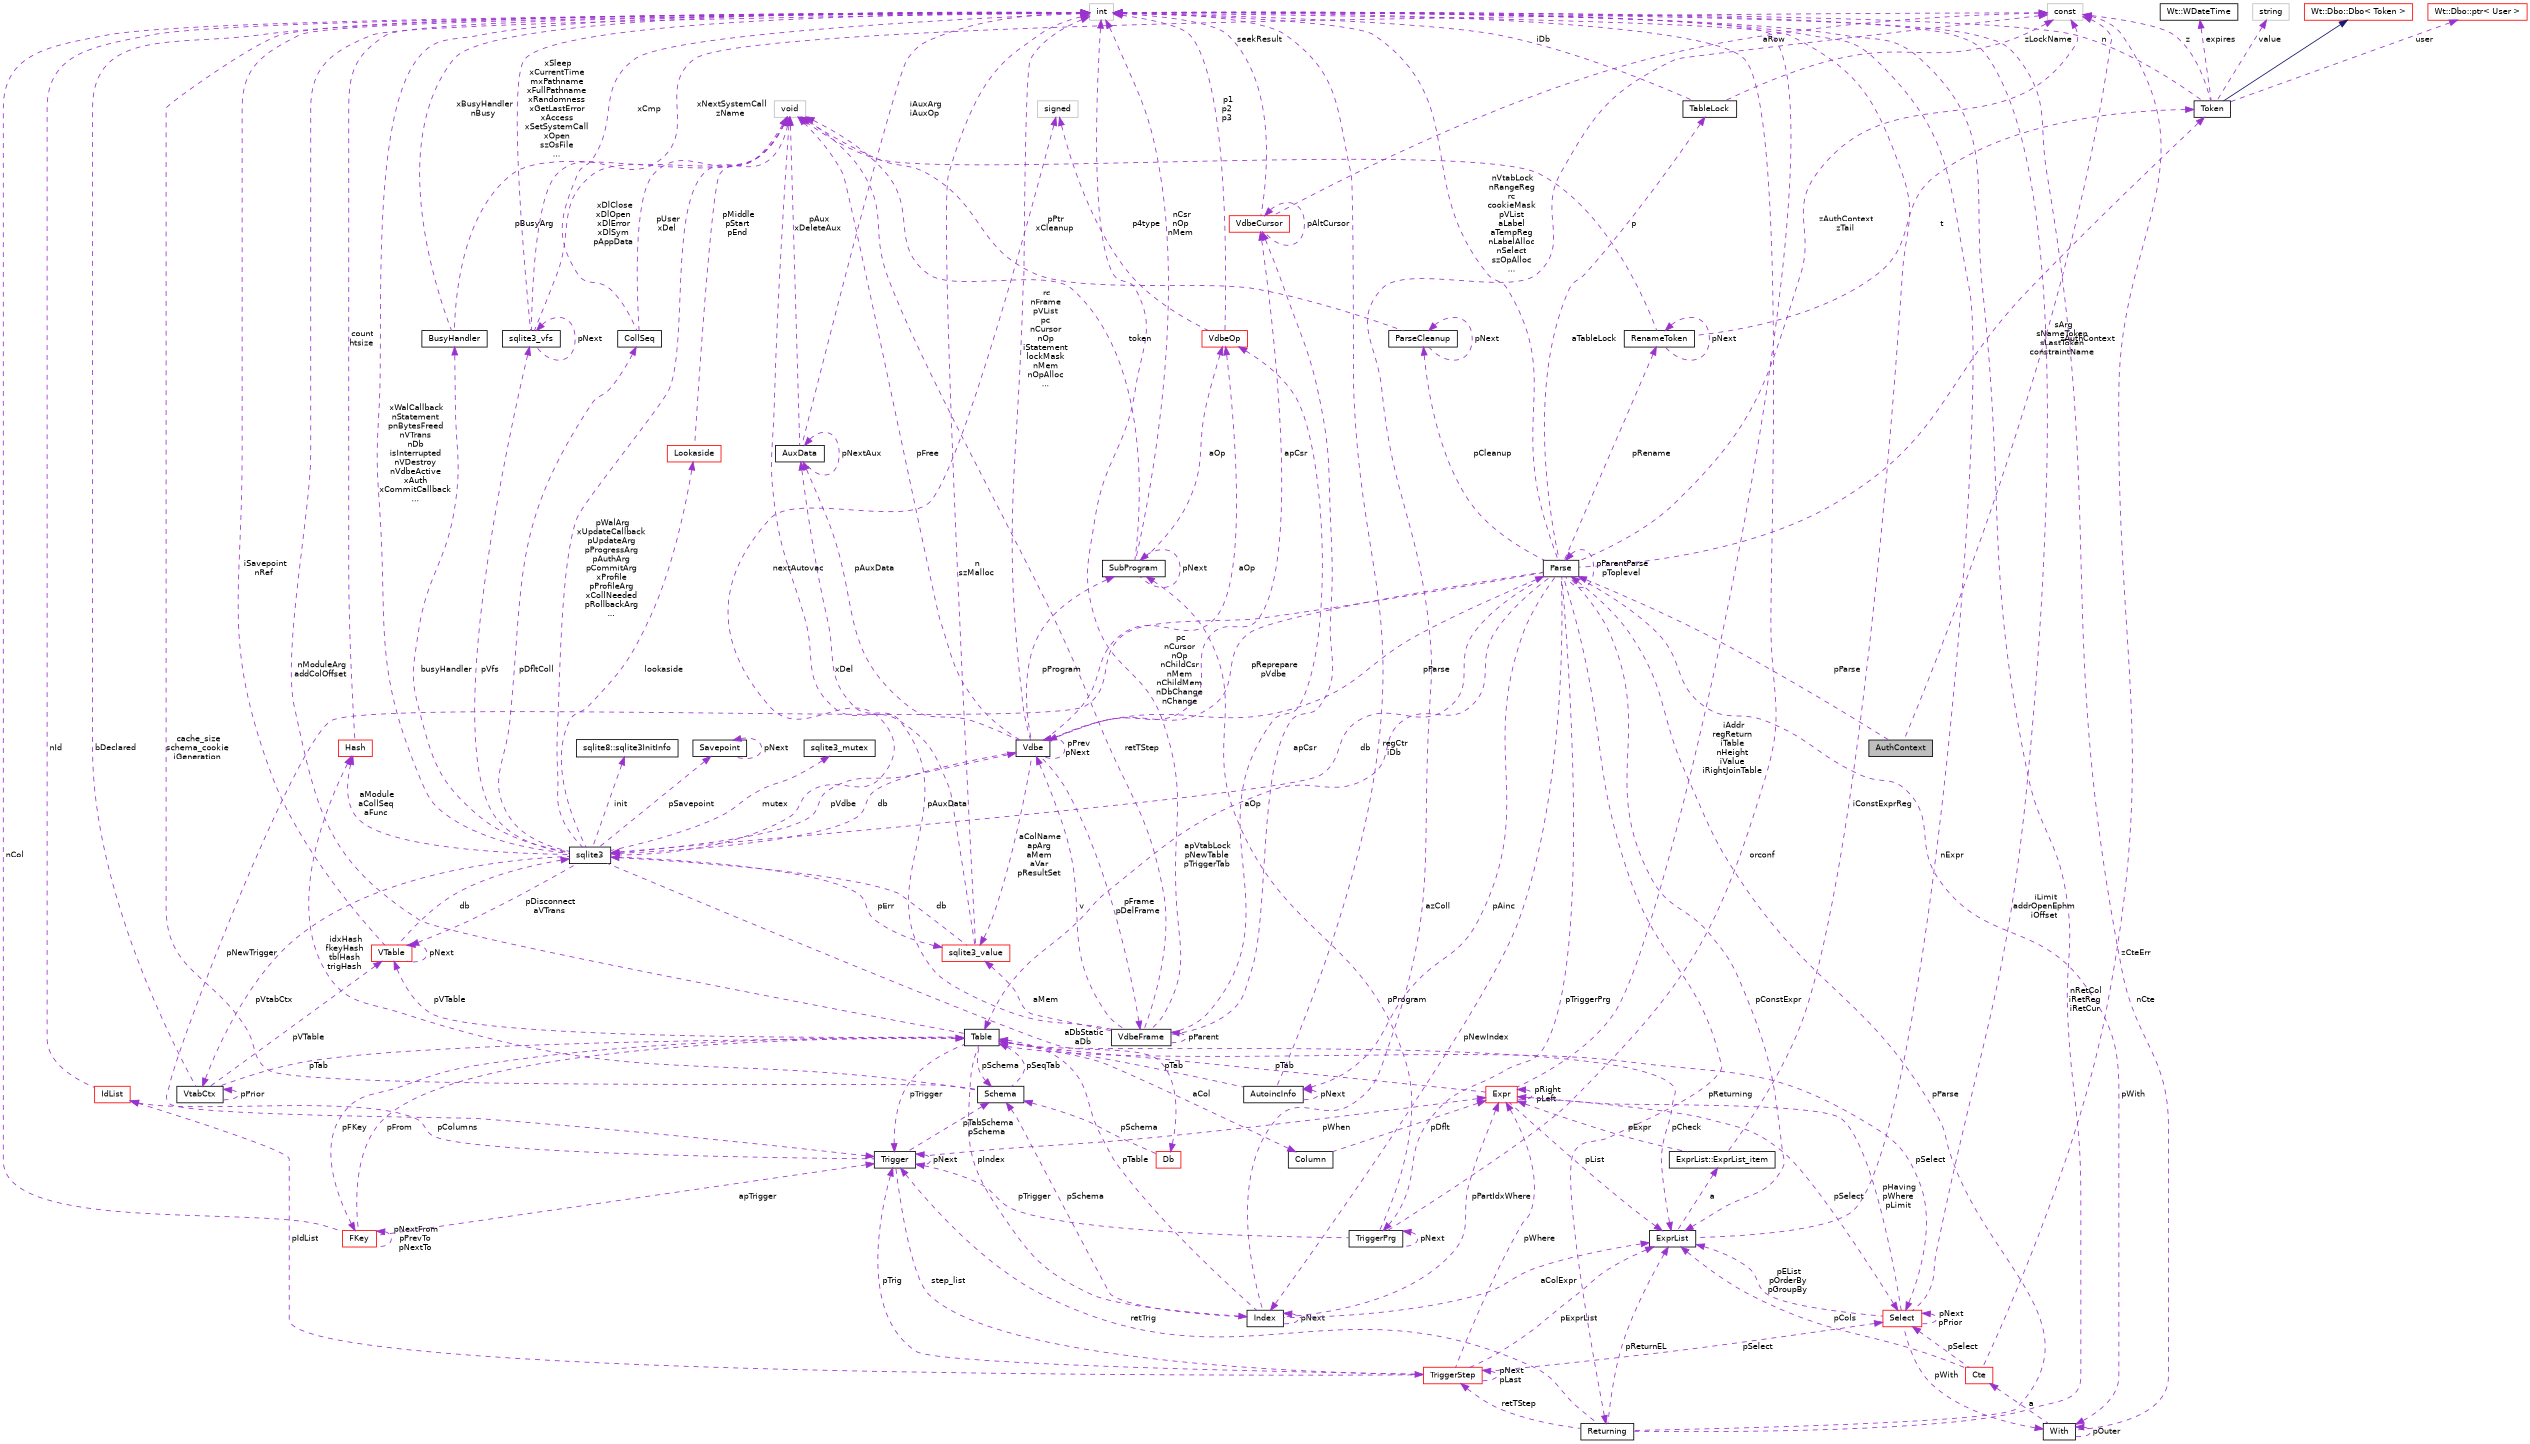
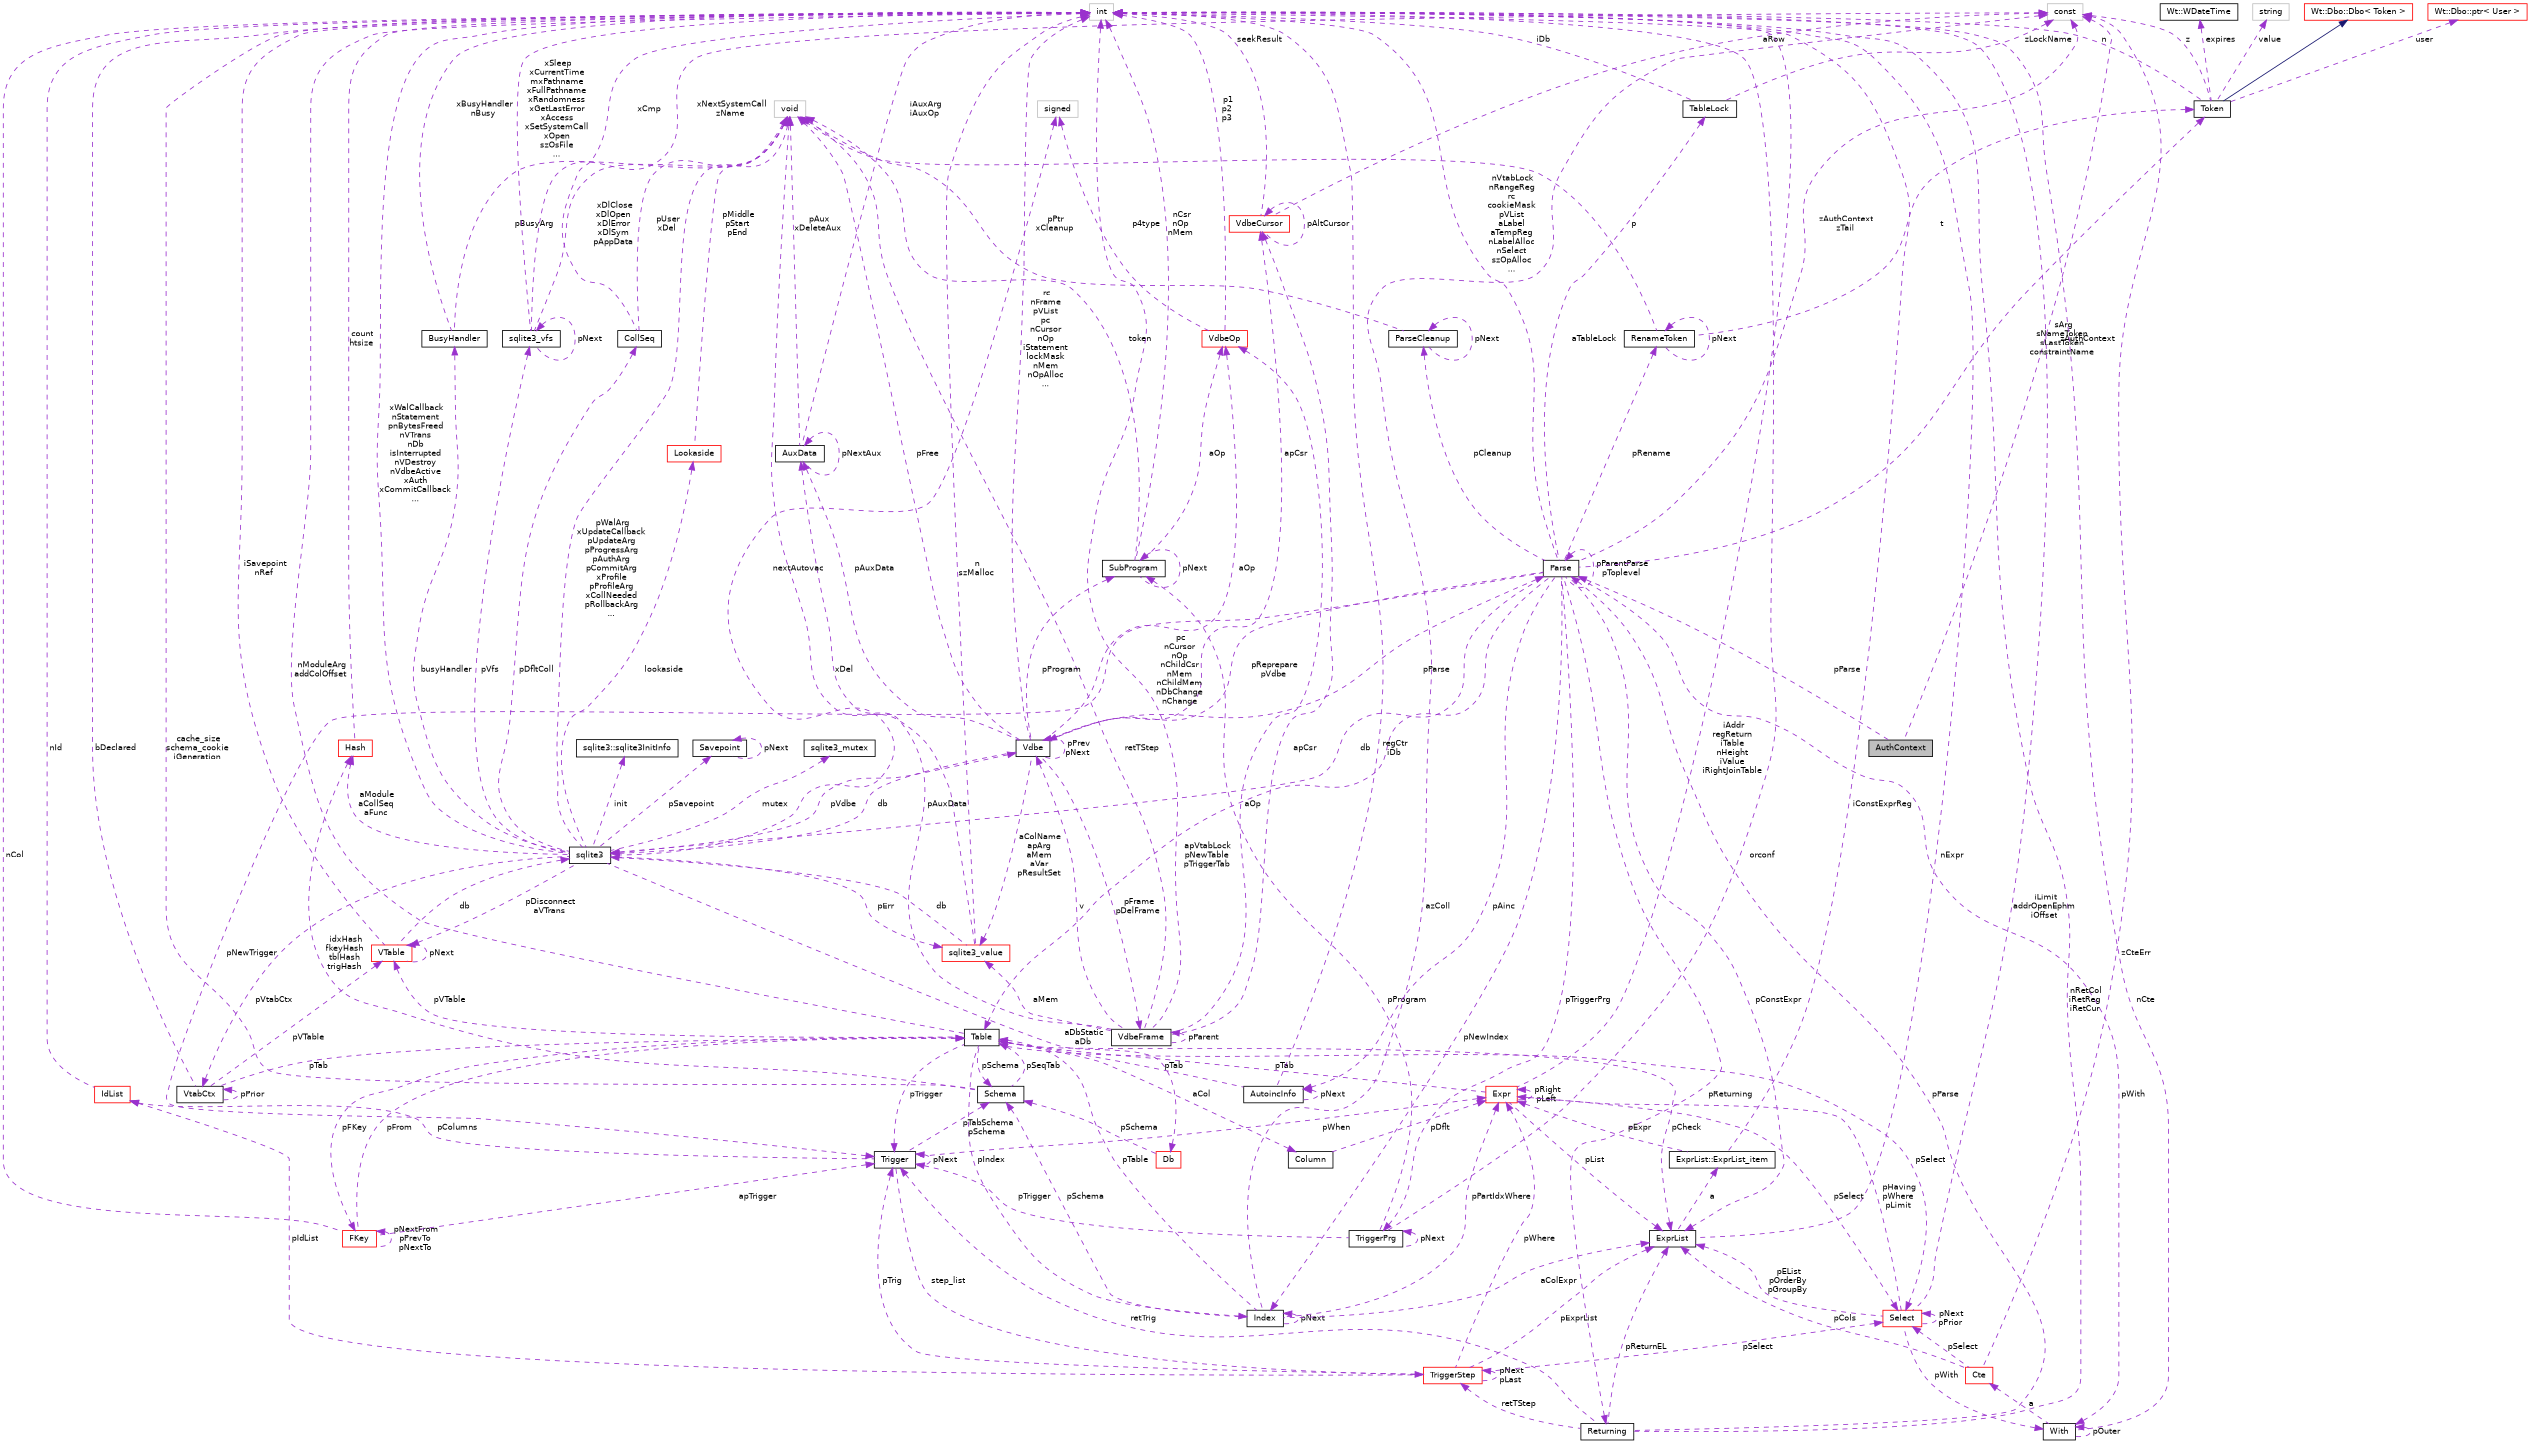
  digraph {
    node [color=black fillcolor=white fontname=Helvetica fontsize=10 shape=record style=filled]
    edge [color=darkorchid3 dir=back fontname=Helvetica fontsize=10 labelfontname=Helvetica labelfontsize=10 style=dashed]
    n1 [fillcolor=grey75 fontcolor=black height=0.2 label=AuthContext width=0.4]
    n2 [color=grey75 height=0.2 label=const width=0.4]
    n3 [height=0.2 label=Parse width=0.4]
    n4 [height=0.2 label=sqlite3_vfs width=0.4]
    n5 [color=red height=0.2 label=Cte width=0.4]
    n6 [height=0.2 label=Index width=0.4]
    n7 [color=red height=0.2 label=VdbeCursor width=0.4]
    n8 [height=0.2 label=TableLock width=0.4]
    n9 [height=0.2 label=Token width=0.4]
    n10 [height=0.2 label=Vdbe width=0.4]
    n11 [height=0.2 label=Returning width=0.4]
    n12 [height=0.2 label=sqlite3 width=0.4]
    n13 [height=0.2 label=With width=0.4]
    n14 [height=0.2 label=Table width=0.4]
    n15 [height=0.2 label=VdbeFrame width=0.4]
    n16 [height=0.2 label=RenameToken width=0.4]
    n17 [color=red height=0.2 label=sqlite3_value width=0.4]
    n18 [color=red height=0.2 label=VTable width=0.4]
    n19 [height=0.2 label=VtabCtx width=0.4]
    n20 [height=0.2 label=Savepoint width=0.4]
    n21 [color=grey75 height=0.2 label=void width=0.4]
    n22 [color=red height=0.2 label=Lookaside width=0.4]
    n23 [height=0.2 label=BusyHandler width=0.4]
    n24 [height=0.2 label=CollSeq width=0.4]
    n25 [height=0.2 label=AuxData width=0.4]
    n26 [height=0.2 label=SubProgram width=0.4]
    n27 [height=0.2 label=ParseCleanup width=0.4]
    n28 [height=0.2 label=TriggerPrg width=0.4]
    n29 [color=grey75 height=0.2 label=int width=0.4]
    n30 [height=0.2 label=Schema width=0.4]
    n31 [color=red height=0.2 label=Hash width=0.4]
    n32 [color=red height=0.2 label=Expr width=0.4]
    n33 [color=red height=0.2 label=Select width=0.4]
    n34 [height=0.2 label=ExprList width=0.4]
    n35 [height=0.2 label="ExprList::ExprList_item" width=0.4]
    n36 [color=red height=0.2 label=FKey width=0.4]
    n37 [color=red height=0.2 label=IdList width=0.4]
    n38 [color=red height=0.2 label=VdbeOp width=0.4]
    n39 [height=0.2 label=AutoincInfo width=0.4]
    n40 [height=0.2 label=Trigger width=0.4]
    n41 [color=red height=0.2 label=Db width=0.4]
    n42 [height=0.2 label=Column width=0.4]
    n43 [color=red height=0.2 label=TriggerStep width=0.4]
    n44 [height=0.2 label=sqlite3_mutex width=0.4]
-   n45 [height=0.2 label="sqlite8::sqlite3InitInfo" width=0.4]
+   n45 [height=0.2 label="sqlite3::sqlite3InitInfo" width=0.4]
    n46 [color=grey75 height=0.2 label=signed width=0.4]
    n47 [color=red height=0.2 label="Wt::Dbo::Dbo\< Token \>" width=0.4]
    n48 [color=red height=0.2 label="Wt::Dbo::ptr\< User \>" width=0.4]
    n49 [height=0.2 label="Wt::WDateTime" width=0.4]
    n50 [color=grey75 height=0.2 label=string width=0.4]
    n2 -> n1 [label=" zAuthContext"]
    n2 -> n3 [label=" zAuthContext\nzTail"]
    n2 -> n4 [label=" xNextSystemCall\nzName"]
    n2 -> n5 [label=" zCteErr"]
    n2 -> n6 [label=" azColl"]
    n2 -> n7 [label=" aRow"]
    n2 -> n8 [label=" zLockName"]
    n2 -> n9 [label=" z"]
    n3 -> n1 [label=" pParse"]
    n3 -> n3 [label=" pParentParse\npToplevel"]
    n3 -> n10 [label=" pParse"]
    n3 -> n11 [label=" pParse"]
    n4 -> n4 [label=" pNext"]
    n4 -> n12 [label=" pVfs"]
    n5 -> n13 [label=" a"]
    n6 -> n3 [label=" pNewIndex"]
    n6 -> n6 [label=" pNext"]
    n6 -> n14 [label=" pIndex"]
    n7 -> n7 [label=" pAltCursor"]
    n7 -> n10 [label=" apCsr"]
    n7 -> n15 [label=" apCsr"]
    n8 -> n3 [label=" aTableLock"]
    n9 -> n3 [label=" sArg\nsNameToken\nsLastToken\nconstraintName"]
    n9 -> n16 [label=" t"]
    n10 -> n3 [label=" pReprepare\npVdbe"]
    n10 -> n10 [label=" pPrev\npNext"]
    n10 -> n12 [label=" pVdbe"]
    n10 -> n15 [label=" v"]
    n11 -> n3 [label=" pReturning"]
    n12 -> n3 [label=" db"]
    n12 -> n10 [label=" db"]
    n12 -> n17 [label=" db"]
    n12 -> n18 [label=" db"]
    n13 -> n3 [label=" pWith"]
    n13 -> n13 [label=" pOuter"]
    n13 -> n33 [label=" pWith"]
    n14 -> n3 [label=" apVtabLock\npNewTable\npTriggerTab"]
    n14 -> n6 [label=" pTable"]
    n14 -> n19 [label=" pTab"]
    n14 -> n30 [label=" pSeqTab"]
    n14 -> n32 [label=" pTab"]
    n14 -> n36 [label=" pFrom"]
    n14 -> n39 [label=" pTab"]
    n15 -> n10 [label=" pFrame\npDelFrame"]
    n15 -> n15 [label=" pParent"]
    n16 -> n3 [label=" pRename"]
    n16 -> n16 [label=" pNext"]
    n17 -> n10 [label=" aColName\napArg\naMem\naVar\npResultSet"]
    n17 -> n12 [label=" pErr"]
    n17 -> n15 [label=" aMem"]
    n18 -> n12 [label=" pDisconnect\naVTrans"]
    n18 -> n14 [label=" pVTable"]
    n18 -> n18 [label=" pNext"]
    n18 -> n19 [label=" pVTable"]
    n19 -> n12 [label=" pVtabCtx"]
    n19 -> n19 [label=" pPrior"]
    n20 -> n12 [label=" pSavepoint"]
    n20 -> n20 [label=" pNext"]
    n21 -> n4 [label=" xDlClose\nxDlOpen\nxDlError\nxDlSym\npAppData"]
    n21 -> n10 [label=" pFree"]
    n21 -> n12 [label=" pWalArg\nxUpdateCallback\npUpdateArg\npProgressArg\npAuthArg\npCommitArg\nxProfile\npProfileArg\nxCollNeeded\npRollbackArg\n..."]
    n21 -> n15 [label=" retTStep"]
    n21 -> n16 [label=" p"]
    n21 -> n17 [label=" xDel"]
    n21 -> n22 [label=" pMiddle\npStart\npEnd"]
    n21 -> n23 [label=" pBusyArg"]
    n21 -> n24 [label=" pUser\nxDel"]
    n21 -> n25 [label=" pAux\nxDeleteAux"]
    n21 -> n26 [label=" token"]
    n21 -> n27 [label=" pPtr\nxCleanup"]
    n22 -> n12 [label=" lookaside"]
    n23 -> n12 [label=" busyHandler"]
    n24 -> n12 [label=" pDfltColl"]
    n25 -> n10 [label=" pAuxData"]
    n25 -> n15 [label=" pAuxData"]
    n25 -> n25 [label=" pNextAux"]
    n26 -> n10 [label=" pProgram"]
    n26 -> n26 [label=" pNext"]
    n26 -> n28 [label=" pProgram"]
    n27 -> n3 [label=" pCleanup"]
    n27 -> n27 [label=" pNext"]
    n28 -> n3 [label=" pTriggerPrg"]
    n28 -> n28 [label=" pNext"]
    n29 -> n3 [label=" nVtabLock\nnRangeReg\nrc\ncookieMask\npVList\naLabel\naTempReg\nnLabelAlloc\nnSelect\nszOpAlloc\n..."]
    n29 -> n4 [label=" xSleep\nxCurrentTime\nmxPathname\nxFullPathname\nxRandomness\nxGetLastError\nxAccess\nxSetSystemCall\nxOpen\nszOsFile\n..."]
    n29 -> n7 [label=" seekResult"]
    n29 -> n8 [label=" iDb"]
    n29 -> n9 [label=" n"]
    n29 -> n10 [label=" rc\nnFrame\npVList\npc\nnCursor\nnOp\niStatement\nlockMask\nnMem\nnOpAlloc\n..."]
    n29 -> n11 [label=" nRetCol\niRetReg\niRetCur"]
    n29 -> n12 [label=" xWalCallback\nnStatement\npnBytesFreed\nnVTrans\nnDb\nisInterrupted\nnVDestroy\nnVdbeActive\nxAuth\nxCommitCallback\n..."]
    n29 -> n13 [label=" nCte"]
    n29 -> n14 [label=" nModuleArg\naddColOffset"]
    n29 -> n15 [label=" pc\nnCursor\nnOp\nnChildCsr\nnMem\nnChildMem\nnDbChange\nnChange"]
    n29 -> n17 [label=" n\nszMalloc"]
    n29 -> n18 [label=" iSavepoint\nnRef"]
    n29 -> n19 [label=" bDeclared"]
    n29 -> n23 [label=" xBusyHandler\nnBusy"]
    n29 -> n24 [label=" xCmp"]
    n29 -> n25 [label=" iAuxArg\niAuxOp"]
    n29 -> n26 [label=" nCsr\nnOp\nnMem"]
    n29 -> n28 [label=" orconf"]
    n29 -> n30 [label=" cache_size\nschema_cookie\niGeneration"]
    n29 -> n31 [label=" count\nhtsize"]
    n29 -> n32 [label=" iAddr\nregReturn\niTable\nnHeight\niValue\niRightJoinTable"]
    n29 -> n33 [label=" iLimit\naddrOpenEphm\niOffset"]
    n29 -> n34 [label=" nExpr"]
    n29 -> n35 [label=" iConstExprReg"]
    n29 -> n36 [label=" nCol"]
    n29 -> n37 [label=" nId"]
    n29 -> n38 [label=" p1\np2\np3"]
    n29 -> n39 [label=" regCtr\niDb"]
    n30 -> n6 [label=" pSchema"]
    n30 -> n14 [label=" pSchema"]
    n30 -> n40 [label=" pTabSchema\npSchema"]
    n30 -> n41 [label=" pSchema"]
    n31 -> n12 [label=" aModule\naCollSeq\naFunc"]
    n31 -> n30 [label=" idxHash\nfkeyHash\ntblHash\ntrigHash"]
    n32 -> n6 [label=" pPartIdxWhere"]
    n32 -> n32 [label=" pRight\npLeft"]
    n32 -> n33 [label=" pHaving\npWhere\npLimit"]
    n32 -> n35 [label=" pExpr"]
    n32 -> n40 [label=" pWhen"]
    n32 -> n42 [label=" pDflt"]
    n32 -> n43 [label=" pWhere"]
    n33 -> n5 [label=" pSelect"]
    n33 -> n14 [label=" pSelect"]
    n33 -> n32 [label=" pSelect"]
    n33 -> n33 [label=" pNext\npPrior"]
    n33 -> n43 [label=" pSelect"]
    n34 -> n3 [label=" pConstExpr"]
    n34 -> n5 [label=" pCols"]
    n34 -> n6 [label=" aColExpr"]
    n34 -> n11 [label=" pReturnEL"]
    n34 -> n14 [label=" pCheck"]
    n34 -> n32 [label=" pList"]
    n34 -> n33 [label=" pEList\npOrderBy\npGroupBy"]
    n34 -> n43 [label=" pExprList"]
    n35 -> n34 [label=" a"]
    n36 -> n14 [label=" pFKey"]
    n36 -> n36 [label=" pNextFrom\npPrevTo\npNextTo"]
    n37 -> n40 [label=" pColumns"]
    n37 -> n43 [label=" pIdList"]
    n38 -> n10 [label=" aOp"]
    n38 -> n15 [label=" aOp"]
    n38 -> n26 [label=" aOp"]
    n39 -> n3 [label=" pAinc"]
    n39 -> n39 [label=" pNext"]
    n40 -> n3 [label=" pNewTrigger"]
    n40 -> n11 [label=" retTrig"]
    n40 -> n14 [label=" pTrigger"]
    n40 -> n28 [label=" pTrigger"]
    n40 -> n36 [label=" apTrigger"]
    n40 -> n40 [label=" pNext"]
    n40 -> n43 [label=" pTrig"]
    n41 -> n12 [label=" aDbStatic\naDb"]
    n42 -> n14 [label=" aCol"]
    n43 -> n11 [label=" retTStep"]
    n43 -> n40 [label=" step_list"]
    n43 -> n43 [label=" pNext\npLast"]
    n44 -> n12 [label=" mutex"]
    n45 -> n12 [label=" init"]
    n46 -> n12 [label=" nextAutovac"]
    n46 -> n38 [label=" p4type"]
    n47 -> n9 [color=midnightblue style=solid]
    n48 -> n9 [label=" user"]
    n49 -> n9 [label=" expires"]
    n50 -> n9 [label=" value"]
  }
